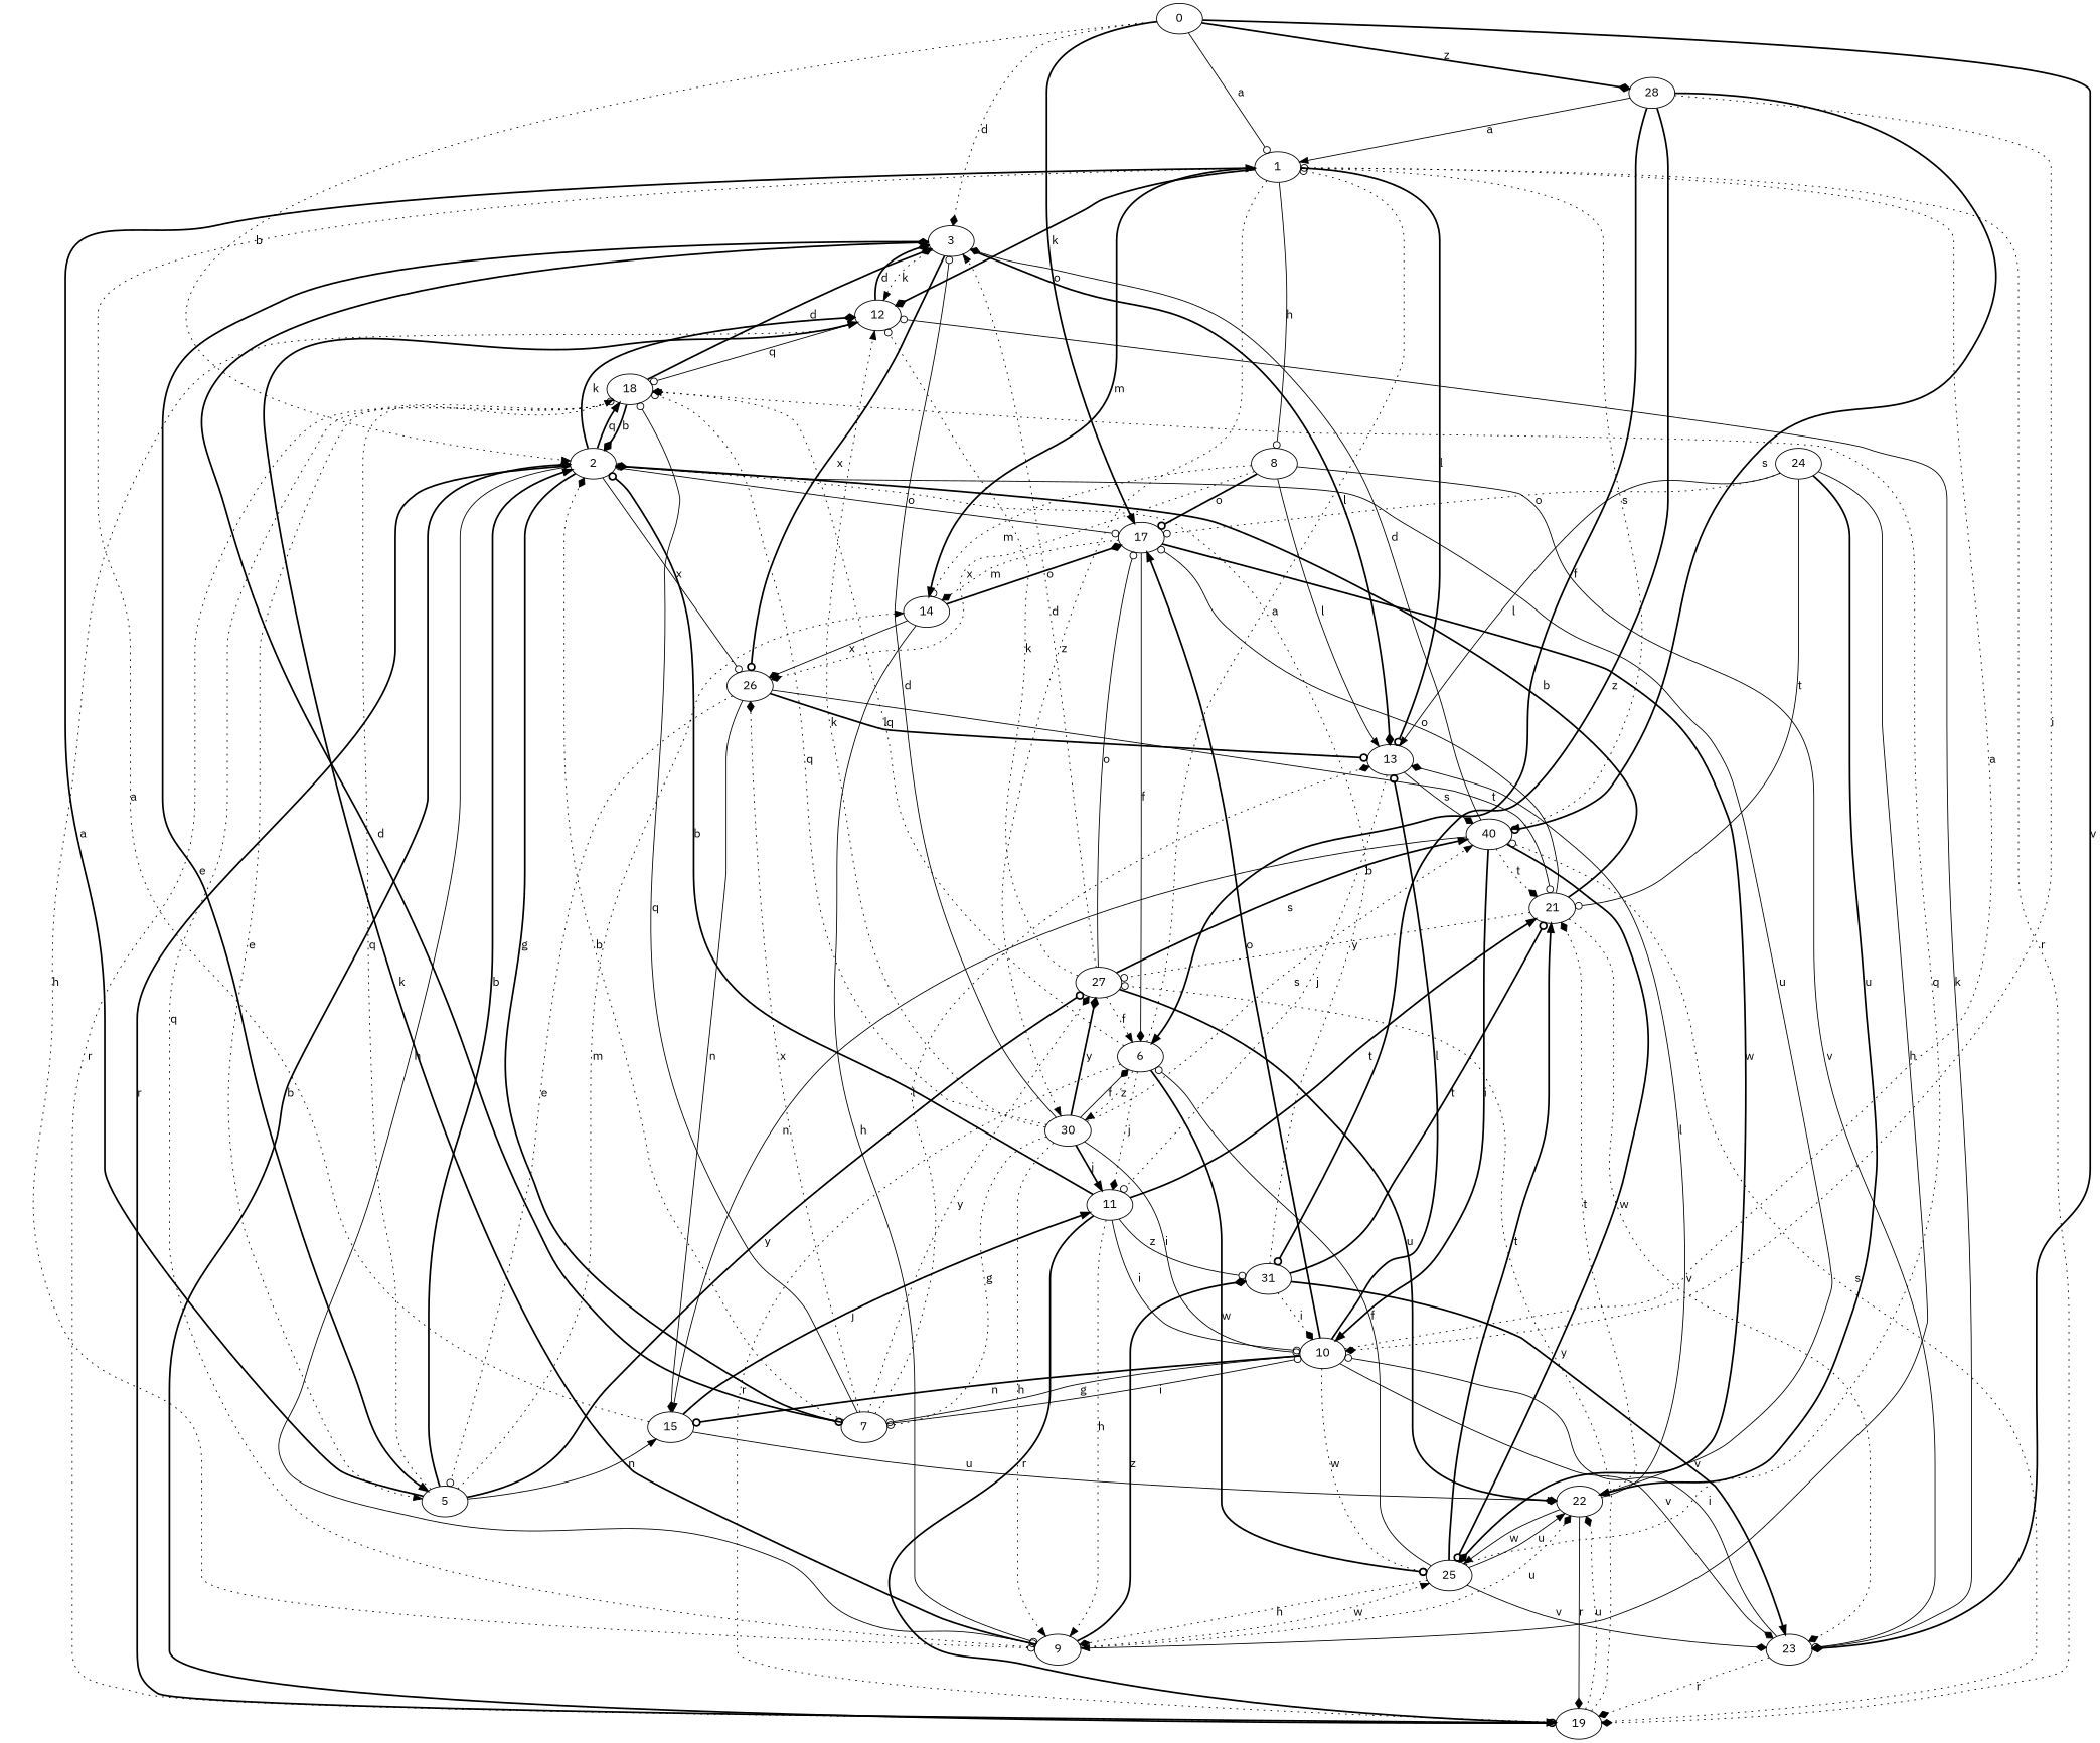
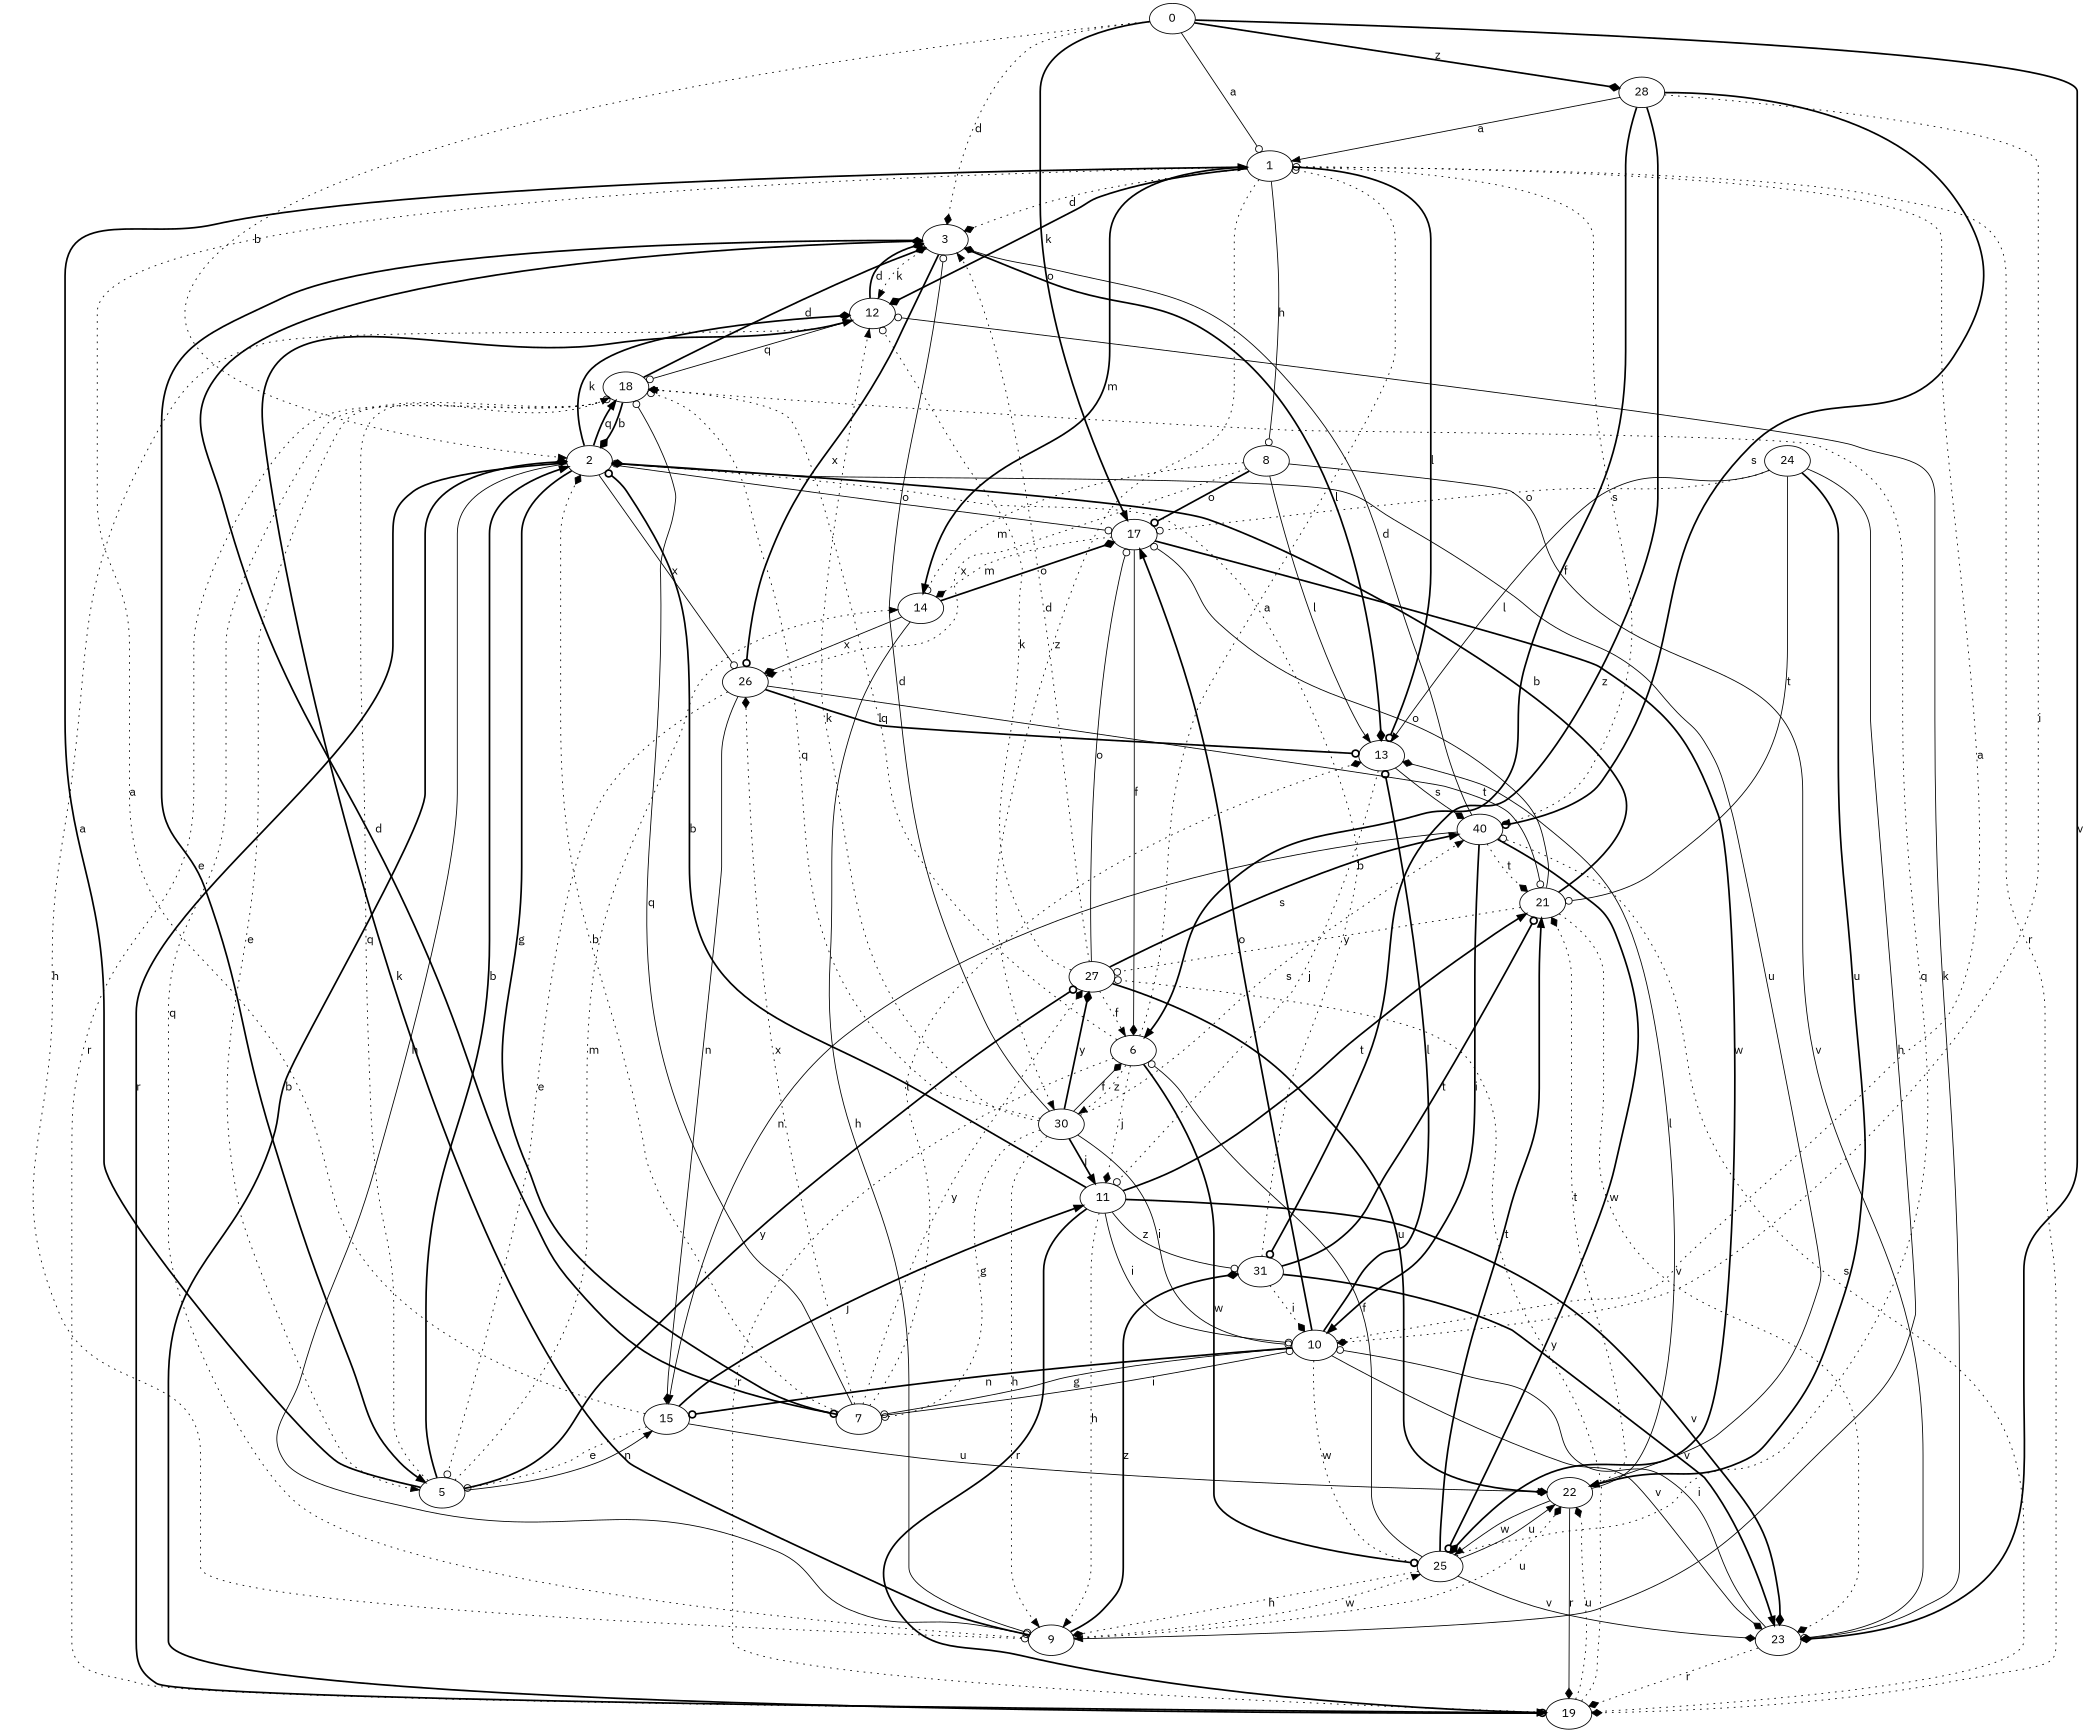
  strict digraph {
    fontname="IBM Plex Sans"
    node [fontname="IBM Plex Sans"]
    edge [arrowhead=odot fontname="IBM Plex Sans" style=dotted]
    0
    1
    2
    3
    17
    23
    28
    8
    12
    13
    14
    19
    n13 [label=40]
    30
    7
    9
    18
    22
    26
    5
    6
    25
    10
    31
    11
    27
    15
    21
    24
    0 -> 1 [label=a style=solid]
    0 -> 2 [arrowhead=normal label=b]
    0 -> 3 [arrowhead=diamond label=d]
    0 -> 17 [arrowhead=normal label=o style=bold]
    0 -> 23 [arrowhead=diamond label=v style=bold]
    0 -> 28 [arrowhead=diamond label=z style=bold]
+   1 -> 3 [arrowhead=diamond label=d]
    1 -> 8 [label=h style=solid]
    1 -> 12 [arrowhead=diamond label=k style=bold]
    1 -> 13 [label=l style=bold]
    1 -> 14 [arrowhead=normal label=m style=bold]
    1 -> 19 [arrowhead=diamond label=r]
    1 -> n13 [arrowhead=normal label=s]
    1 -> 30 [arrowhead=normal label=z]
    2 -> 17 [label=o style=solid]
    2 -> 12 [arrowhead=diamond label=k style=bold]
    2 -> 19 [label=r style=bold]
    2 -> 7 [label=g style=bold]
    2 -> 9 [label=h style=solid]
    2 -> 18 [arrowhead=normal label=q style=bold]
    2 -> 22 [arrowhead=normal label=u style=solid]
    2 -> 26 [label=x style=solid]
    3 -> 12 [arrowhead=normal label=k]
    3 -> 13 [arrowhead=diamond label=l style=bold]
    3 -> 26 [label=x style=bold]
    3 -> 5 [arrowhead=normal label=e style=bold]
    17 -> 14 [arrowhead=diamond label=m]
    17 -> 6 [arrowhead=diamond label=f style=solid]
    17 -> 25 [arrowhead=diamond label=w style=bold]
    23 -> 12 [label=k style=solid]
    23 -> 19 [arrowhead=diamond label=r]
    23 -> 10 [label=i style=solid]
    28 -> 1 [arrowhead=normal label=a style=solid]
    28 -> n13 [label=s style=bold]
    28 -> 6 [arrowhead=normal label=f style=bold]
    28 -> 10 [arrowhead=diamond label=i]
    28 -> 31 [label=z style=bold]
    8 -> 17 [label=o style=bold]
    8 -> 23 [label=v style=solid]
    8 -> 13 [arrowhead=normal label=l style=solid]
    8 -> 14 [label=m]
    8 -> 26 [arrowhead=diamond label=x]
    12 -> 3 [arrowhead=diamond label=d style=bold]
    12 -> 9 [label=h]
    12 -> 18 [label=q style=solid]
    13 -> n13 [arrowhead=diamond label=s style=solid]
    13 -> 11 [label=j]
    14 -> 17 [arrowhead=diamond label=o style=bold]
    14 -> 9 [label=h style=solid]
    14 -> 26 [arrowhead=diamond label=x style=solid]
    19 -> 2 [arrowhead=diamond label=b style=bold]
    19 -> n13 [label=s]
    19 -> 22 [arrowhead=diamond label=u]
    19 -> 27 [label=y]
    n13 -> 3 [arrowhead=diamond label=d style=solid]
    n13 -> 25 [label=w style=bold]
    n13 -> 10 [arrowhead=normal label=i style=bold]
    n13 -> 15 [arrowhead=normal label=n style=solid]
    n13 -> 21 [arrowhead=diamond label=t]
    30 -> 3 [label=d style=solid]
    30 -> 12 [arrowhead=normal label=k]
    30 -> n13 [arrowhead=normal label=s]
    30 -> 7 [label=g]
    30 -> 9 [arrowhead=normal label=h]
    30 -> 18 [label=q]
    30 -> 6 [arrowhead=diamond label=f style=solid]
    30 -> 10 [label=i style=solid]
    30 -> 11 [arrowhead=normal label=j style=bold]
    30 -> 27 [arrowhead=diamond label=y style=bold]
    7 -> 2 [arrowhead=diamond label=b]
    7 -> 3 [arrowhead=diamond label=d style=bold]
    7 -> 13 [arrowhead=diamond label=l]
    7 -> 18 [label=q style=solid]
    7 -> 26 [arrowhead=diamond label=x]
    7 -> 10 [label=i style=solid]
    7 -> 27 [arrowhead=diamond label=y]
    9 -> 12 [arrowhead=normal label=k style=bold]
    9 -> 18 [label=q]
    9 -> 22 [arrowhead=diamond label=u]
    9 -> 25 [arrowhead=normal label=w]
    9 -> 31 [arrowhead=diamond label=z style=bold]
    18 -> 2 [arrowhead=diamond label=b style=bold]
    18 -> 3 [arrowhead=diamond label=d style=bold]
    18 -> 19 [arrowhead=normal label=r]
    18 -> 5 [arrowhead=normal label=e]
    22 -> 13 [arrowhead=diamond label=l style=solid]
    22 -> 19 [arrowhead=diamond label=r style=solid]
    22 -> 25 [arrowhead=normal label=w style=solid]
    22 -> 21 [arrowhead=diamond label=t]
    26 -> 13 [label=l style=bold]
    26 -> 5 [label=e]
    26 -> 15 [arrowhead=diamond label=n style=solid]
    26 -> 21 [label=t style=solid]
    5 -> 1 [arrowhead=normal label=a style=bold]
    5 -> 2 [arrowhead=normal label=b style=bold]
    5 -> 14 [arrowhead=normal label=m]
    5 -> 18 [arrowhead=normal label=q]
    5 -> 27 [label=y style=bold]
    5 -> 15 [arrowhead=normal label=n style=solid]
    6 -> 1 [label=a]
    6 -> 19 [arrowhead=normal label=r]
    6 -> 30 [arrowhead=normal label=z]
    6 -> 18 [arrowhead=diamond label=q]
    6 -> 25 [label=w style=bold]
    6 -> 11 [arrowhead=diamond label=j]
    25 -> 23 [arrowhead=diamond label=v style=solid]
    25 -> 9 [arrowhead=diamond label=h]
    25 -> 18 [arrowhead=normal label=q]
    25 -> 22 [arrowhead=normal label=u style=solid]
    25 -> 6 [label=f style=solid]
    25 -> 21 [arrowhead=normal label=t style=bold]
    10 -> 1 [label=a]
    10 -> 17 [arrowhead=normal label=o style=bold]
    10 -> 23 [arrowhead=diamond label=v style=solid]
    10 -> 13 [label=l style=bold]
    10 -> 7 [label=g style=solid]
    10 -> 25 [label=w]
    10 -> 15 [label=n style=bold]
    31 -> 2 [label=b]
    31 -> 23 [arrowhead=normal label=v style=bold]
    31 -> 10 [arrowhead=diamond label=i]
    31 -> 21 [label=t style=bold]
    11 -> 2 [label=b style=bold]
+   11 -> 23 [arrowhead=diamond label=v style=bold]
    11 -> 19 [arrowhead=normal label=r style=bold]
    11 -> 9 [arrowhead=normal label=h]
    11 -> 10 [label=i style=solid]
    11 -> 31 [label=z style=solid]
    11 -> 21 [arrowhead=normal label=t style=bold]
    27 -> 3 [arrowhead=normal label=d]
    27 -> 17 [label=o style=solid]
    27 -> 12 [label=k]
    27 -> n13 [arrowhead=normal label=s style=bold]
    27 -> 22 [arrowhead=diamond label=u style=bold]
    27 -> 6 [arrowhead=normal label=f]
    15 -> 1 [arrowhead=normal label=a]
    15 -> 22 [arrowhead=normal label=u style=solid]
+   15 -> 5 [label=e]
    15 -> 11 [arrowhead=normal label=j style=bold]
    21 -> 2 [arrowhead=diamond label=b style=bold]
    21 -> 17 [label=o style=solid]
    21 -> 23 [arrowhead=diamond label=v]
    21 -> 27 [label=y]
    24 -> 17 [label=o]
    24 -> 13 [arrowhead=normal label=l style=solid]
    24 -> 9 [arrowhead=normal label=h style=solid]
    24 -> 22 [arrowhead=normal label=u style=bold]
    24 -> 21 [label=t style=solid]
  }
